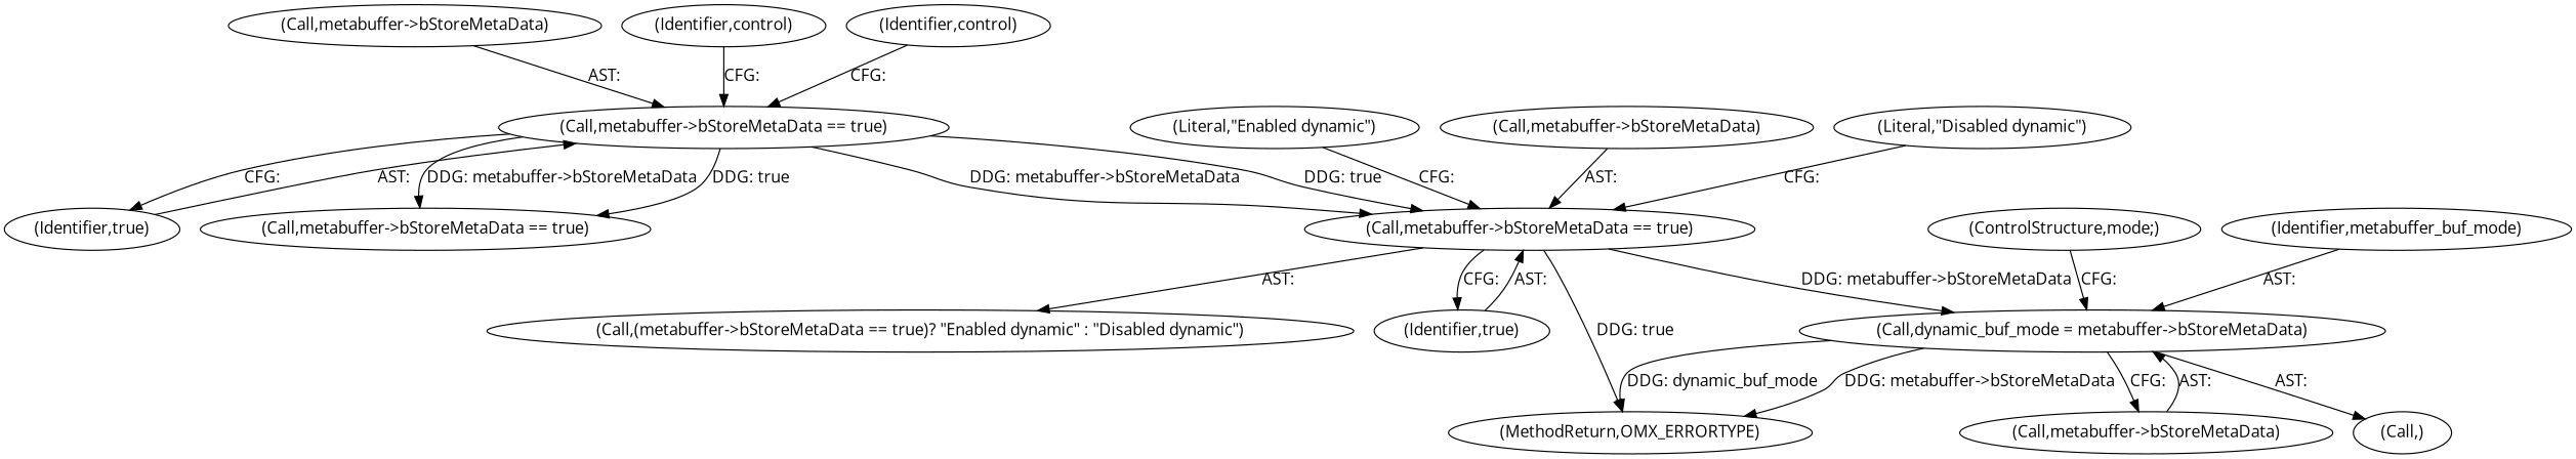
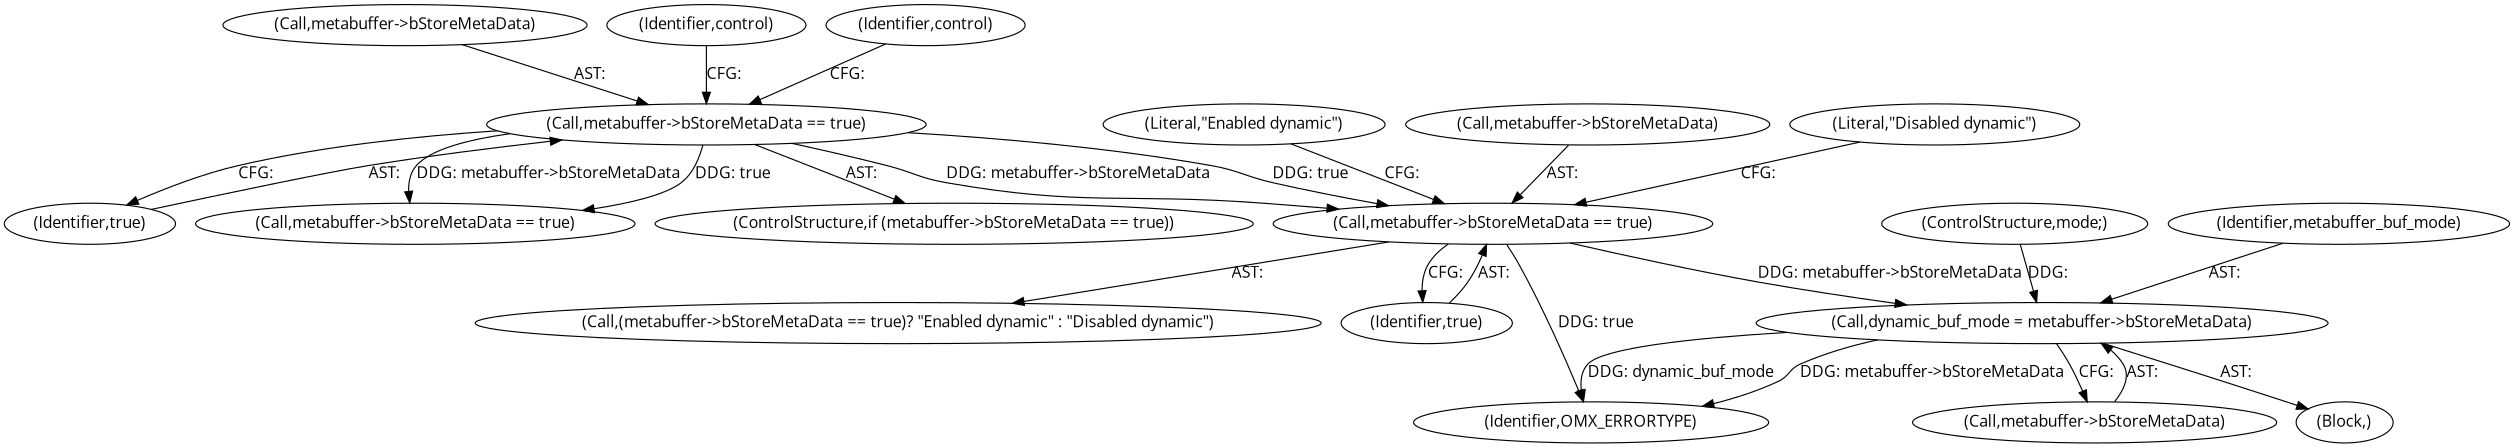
  digraph {
    fontname="Open Sans"
    node [fontname="Open Sans"]
    edge [fontname="Open Sans"]
    n1 [label="(Call,dynamic_buf_mode = metabuffer->bStoreMetaData)"]
-   n2 [label="(MethodReturn,OMX_ERRORTYPE)"]
+   n2 [label="(Identifier,OMX_ERRORTYPE)"]
    n3 [label="(Call,metabuffer->bStoreMetaData)"]
-   n4 [label="(Call,)"]
+   n4 [label="(Block,)"]
    n5 [label="(Call,metabuffer->bStoreMetaData == true)"]
    n6 [label="(Call,(metabuffer->bStoreMetaData == true)? \"Enabled dynamic\" : \"Disabled dynamic\")"]
    n7 [label="(Identifier,true)"]
    n8 [label="(Call,metabuffer->bStoreMetaData == true)"]
    n9 [label="(Call,metabuffer->bStoreMetaData == true)"]
+   n10 [label="(ControlStructure,if (metabuffer->bStoreMetaData == true))"]
    n11 [label="(Identifier,true)"]
    n12 [label="(Literal,\"Enabled dynamic\")"]
    n13 [label="(ControlStructure,mode;)"]
    n14 [label="(Identifier,metabuffer_buf_mode)"]
    n15 [label="(Call,metabuffer->bStoreMetaData)"]
    n16 [label="(Literal,\"Disabled dynamic\")"]
    n17 [label="(Call,metabuffer->bStoreMetaData)"]
    n18 [label="(Identifier,control)"]
    n19 [label="(Identifier,control)"]
    n1 -> n2 [label="DDG: metabuffer->bStoreMetaData"]
    n1 -> n2 [label="DDG: dynamic_buf_mode"]
    n1 -> n3 [label="CFG: "]
    n1 -> n4 [label="AST: "]
    n3 -> n1 [label="AST: "]
    n5 -> n1 [label="DDG: metabuffer->bStoreMetaData"]
    n5 -> n2 [label="DDG: true"]
    n5 -> n6 [label="AST: "]
    n5 -> n7 [label="CFG: "]
    n7 -> n5 [label="AST: "]
    n8 -> n5 [label="DDG: metabuffer->bStoreMetaData"]
    n8 -> n5 [label="DDG: true"]
    n8 -> n9 [label="DDG: metabuffer->bStoreMetaData"]
    n8 -> n9 [label="DDG: true"]
+   n8 -> n10 [label="AST: "]
    n8 -> n11 [label="CFG: "]
    n11 -> n8 [label="AST: "]
    n12 -> n5 [label="CFG: "]
-   n13 -> n1 [label="CFG: "]
+   n13 -> n1 [label="DDG: "]
    n14 -> n1 [label="AST: "]
    n15 -> n5 [label="AST: "]
    n16 -> n5 [label="CFG: "]
    n17 -> n8 [label="AST: "]
    n18 -> n8 [label="CFG: "]
    n19 -> n8 [label="CFG: "]
  }
